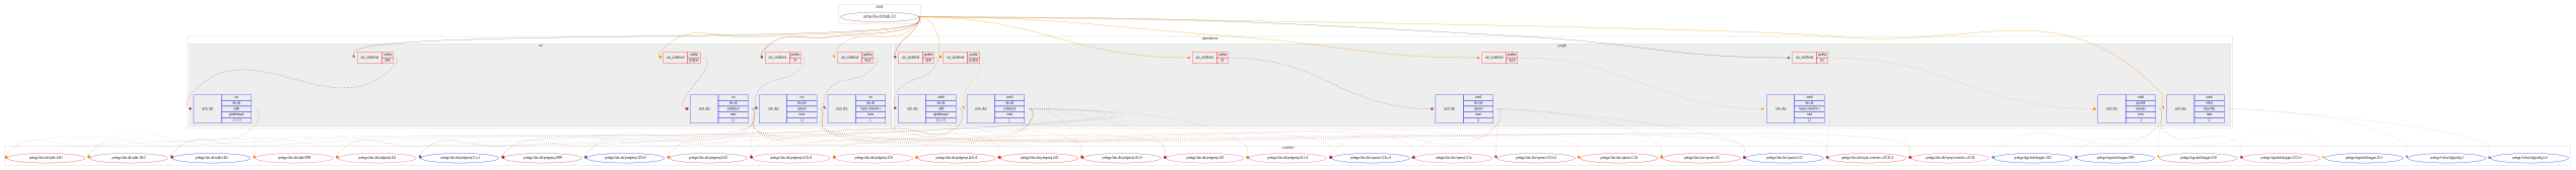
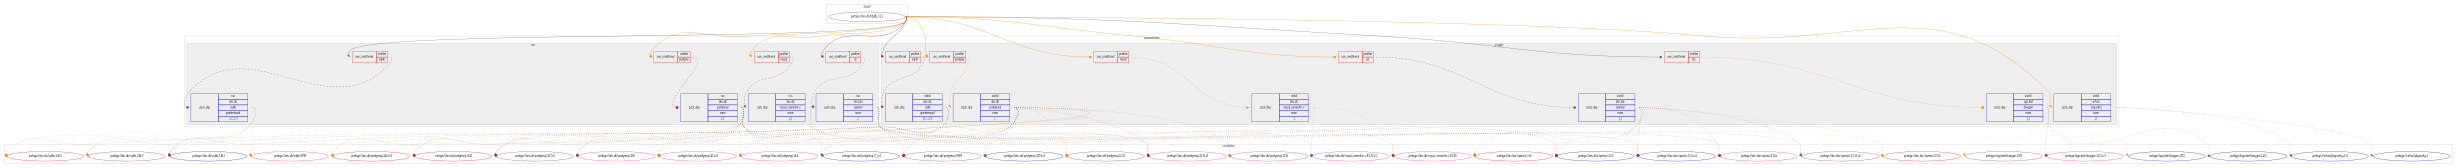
  digraph {
    compound=true
    concentrate=true
    fontname="Comic Neue"
    fontsize=10
    newrank=true
    rankdir=TB
    ranksep=1.5
    node [color=blue fontname="Comic Neue" fontsize=10]
    edge [arrowhead=dot color=darkorange fontname="Comic Neue" headport=w style=dotted tailport=e weight=100]
    n1 [color=brown label="portage://dev-db/libzdb-3.2.3" width=4]
    n2 [label=<<TABLE BORDER="0" CELLBORDER="1" CELLSPACING="0" CELLPADDING="4" WIDTH="220"><TR><TD ROWSPAN="6" CELLPADDING="30">pack_dep</TD></TR><TR><TD WIDTH="110">install</TD></TR><TR><TD>app-text</TD></TR><TR><TD>doxygen</TD></TR><TR><TD>none</TD></TR><TR><TD>[,,]</TD></TR></TABLE>> shape=none]
    n3 [color=red label=<<TABLE BORDER="0" CELLBORDER="1" CELLSPACING="0" CELLPADDING="4"><TR><TD ROWSPAN="3" CELLPADDING="10">use_conditional</TD></TR><TR><TD>positive</TD></TR><TR><TD>doc</TD></TR></TABLE>> shape=none]
    n4 [label=<<TABLE BORDER="0" CELLBORDER="1" CELLSPACING="0" CELLPADDING="4" WIDTH="220"><TR><TD ROWSPAN="6" CELLPADDING="30">pack_dep</TD></TR><TR><TD WIDTH="110">install</TD></TR><TR><TD>dev-db</TD></TR><TR><TD>mysql-connector-c</TD></TR><TR><TD>none</TD></TR><TR><TD>[,,]</TD></TR></TABLE>> shape=none]
    n5 [color=red label=<<TABLE BORDER="0" CELLBORDER="1" CELLSPACING="0" CELLPADDING="4"><TR><TD ROWSPAN="3" CELLPADDING="10">use_conditional</TD></TR><TR><TD>positive</TD></TR><TR><TD>mysql</TD></TR></TABLE>> shape=none]
    n6 [label=<<TABLE BORDER="0" CELLBORDER="1" CELLSPACING="0" CELLPADDING="4" WIDTH="220"><TR><TD ROWSPAN="6" CELLPADDING="30">pack_dep</TD></TR><TR><TD WIDTH="110">install</TD></TR><TR><TD>dev-db</TD></TR><TR><TD>postgresql</TD></TR><TR><TD>none</TD></TR><TR><TD>[,,]</TD></TR></TABLE>> shape=none]
    n7 [color=red label=<<TABLE BORDER="0" CELLBORDER="1" CELLSPACING="0" CELLPADDING="4"><TR><TD ROWSPAN="3" CELLPADDING="10">use_conditional</TD></TR><TR><TD>positive</TD></TR><TR><TD>postgres</TD></TR></TABLE>> shape=none]
    n8 [label=<<TABLE BORDER="0" CELLBORDER="1" CELLSPACING="0" CELLPADDING="4" WIDTH="220"><TR><TD ROWSPAN="6" CELLPADDING="30">pack_dep</TD></TR><TR><TD WIDTH="110">install</TD></TR><TR><TD>dev-db</TD></TR><TR><TD>sqlite</TD></TR><TR><TD>greaterequal</TD></TR><TR><TD>[3.7,,,3.7]</TD></TR></TABLE>> shape=none]
    n9 [color=red label=<<TABLE BORDER="0" CELLBORDER="1" CELLSPACING="0" CELLPADDING="4"><TR><TD ROWSPAN="3" CELLPADDING="10">use_conditional</TD></TR><TR><TD>positive</TD></TR><TR><TD>sqlite</TD></TR></TABLE>> shape=none]
    n10 [label=<<TABLE BORDER="0" CELLBORDER="1" CELLSPACING="0" CELLPADDING="4" WIDTH="220"><TR><TD ROWSPAN="6" CELLPADDING="30">pack_dep</TD></TR><TR><TD WIDTH="110">install</TD></TR><TR><TD>dev-libs</TD></TR><TR><TD>openssl</TD></TR><TR><TD>none</TD></TR><TR><TD>[,,]</TD></TR></TABLE>> shape=none]
    n11 [color=red label=<<TABLE BORDER="0" CELLBORDER="1" CELLSPACING="0" CELLPADDING="4"><TR><TD ROWSPAN="3" CELLPADDING="10">use_conditional</TD></TR><TR><TD>positive</TD></TR><TR><TD>ssl</TD></TR></TABLE>> shape=none]
    n12 [label=<<TABLE BORDER="0" CELLBORDER="1" CELLSPACING="0" CELLPADDING="4" WIDTH="220"><TR><TD ROWSPAN="6" CELLPADDING="30">pack_dep</TD></TR><TR><TD WIDTH="110">install</TD></TR><TR><TD>virtual</TD></TR><TR><TD>pkgconfig</TD></TR><TR><TD>none</TD></TR><TR><TD>[,,]</TD></TR></TABLE>> shape=none]
    n13 [label=<<TABLE BORDER="0" CELLBORDER="1" CELLSPACING="0" CELLPADDING="4" WIDTH="220"><TR><TD ROWSPAN="6" CELLPADDING="30">pack_dep</TD></TR><TR><TD WIDTH="110">run</TD></TR><TR><TD>dev-db</TD></TR><TR><TD>mysql-connector-c</TD></TR><TR><TD>none</TD></TR><TR><TD>[,,]</TD></TR></TABLE>> shape=none]
    n14 [color=red label=<<TABLE BORDER="0" CELLBORDER="1" CELLSPACING="0" CELLPADDING="4"><TR><TD ROWSPAN="3" CELLPADDING="10">use_conditional</TD></TR><TR><TD>positive</TD></TR><TR><TD>mysql</TD></TR></TABLE>> shape=none]
    n15 [label=<<TABLE BORDER="0" CELLBORDER="1" CELLSPACING="0" CELLPADDING="4" WIDTH="220"><TR><TD ROWSPAN="6" CELLPADDING="30">pack_dep</TD></TR><TR><TD WIDTH="110">run</TD></TR><TR><TD>dev-db</TD></TR><TR><TD>postgresql</TD></TR><TR><TD>none</TD></TR><TR><TD>[,,]</TD></TR></TABLE>> shape=none]
    n16 [color=red label=<<TABLE BORDER="0" CELLBORDER="1" CELLSPACING="0" CELLPADDING="4"><TR><TD ROWSPAN="3" CELLPADDING="10">use_conditional</TD></TR><TR><TD>positive</TD></TR><TR><TD>postgres</TD></TR></TABLE>> shape=none]
    n17 [label=<<TABLE BORDER="0" CELLBORDER="1" CELLSPACING="0" CELLPADDING="4" WIDTH="220"><TR><TD ROWSPAN="6" CELLPADDING="30">pack_dep</TD></TR><TR><TD WIDTH="110">run</TD></TR><TR><TD>dev-db</TD></TR><TR><TD>sqlite</TD></TR><TR><TD>greaterequal</TD></TR><TR><TD>[3.7,,,3.7]</TD></TR></TABLE>> shape=none]
    n18 [color=red label=<<TABLE BORDER="0" CELLBORDER="1" CELLSPACING="0" CELLPADDING="4"><TR><TD ROWSPAN="3" CELLPADDING="10">use_conditional</TD></TR><TR><TD>positive</TD></TR><TR><TD>sqlite</TD></TR></TABLE>> shape=none]
    n19 [label=<<TABLE BORDER="0" CELLBORDER="1" CELLSPACING="0" CELLPADDING="4" WIDTH="220"><TR><TD ROWSPAN="6" CELLPADDING="30">pack_dep</TD></TR><TR><TD WIDTH="110">run</TD></TR><TR><TD>dev-libs</TD></TR><TR><TD>openssl</TD></TR><TR><TD>none</TD></TR><TR><TD>[,,]</TD></TR></TABLE>> shape=none]
    n20 [color=red label=<<TABLE BORDER="0" CELLBORDER="1" CELLSPACING="0" CELLPADDING="4"><TR><TD ROWSPAN="3" CELLPADDING="10">use_conditional</TD></TR><TR><TD>positive</TD></TR><TR><TD>ssl</TD></TR></TABLE>> shape=none]
-   n21 [label="portage://app-text/doxygen-9999" width=4]
    n22 [label="portage://app-text/doxygen-1.12.0" width=4]
    n23 [label="portage://app-text/doxygen-1.11.0" width=4]
    n24 [color=deeppink label="portage://app-text/doxygen-1.10.0-r1" width=4]
    n25 [color=brown label="portage://app-text/doxygen-1.9.8" width=4]
    n26 [color=deeppink label="portage://dev-db/mysql-connector-c-8.0.36" width=4]
-   n27 [color=red label="portage://dev-db/mysql-connector-c-8.0.32-r1" width=4]
+   n27 [color=deeppink label="portage://dev-db/mysql-connector-c-8.0.32-r1" width=4]
    n28 [color=brown label="portage://dev-db/postgresql-9999" width=4]
    n29 [label="portage://dev-db/postgresql-17_rc1" width=4]
    n30 [color=deeppink label="portage://dev-db/postgresql-16.4" width=4]
    n31 [color=deeppink label="portage://dev-db/postgresql-16.3-r2" width=4]
    n32 [color=deeppink label="portage://dev-db/postgresql-15.8" width=4]
    n33 [color=brown label="portage://dev-db/postgresql-15.7-r2" width=4]
    n34 [color=red label="portage://dev-db/postgresql-14.13" width=4]
    n35 [color=red label="portage://dev-db/postgresql-14.12-r2" width=4]
    n36 [color=deeppink label="portage://dev-db/postgresql-13.16" width=4]
    n37 [color=deeppink label="portage://dev-db/postgresql-13.15-r2" width=4]
    n38 [color=brown label="portage://dev-db/postgresql-12.20" width=4]
    n39 [label="portage://dev-db/postgresql-12.19-r2" width=4]
    n40 [color=deeppink label="portage://dev-db/sqlite-9999" width=4]
    n41 [label="portage://dev-db/sqlite-3.46.1" width=4]
    n42 [color=brown label="portage://dev-db/sqlite-3.46.0" width=4]
    n43 [color=red label="portage://dev-db/sqlite-3.45.3" width=4]
    n44 [label="portage://dev-libs/openssl-3.2.2" width=4]
    n45 [color=red label="portage://dev-libs/openssl-3.1.6" width=4]
    n46 [color=red label="portage://dev-libs/openssl-3.0.14" width=4]
    n47 [color=brown label="portage://dev-libs/openssl-3.0.13-r2" width=4]
    n48 [color=deeppink label="portage://dev-libs/openssl-1.1.1w" width=4]
    n49 [label="portage://dev-libs/openssl-1.0.2u-r1" width=4]
    n50 [label="portage://virtual/pkgconfig-3" width=4]
    n51 [label="portage://virtual/pkgconfig-2-r1" width=4]
    subgraph cluster_1 {
      color=gray
      label=<<i>ebuild</i>>
      n1
    }
    subgraph cluster_2 {
      color=gray
      label=<<i>dependencies</i>>
      subgraph cluster_3 {
        color=gray
        fillcolor="#eeeeee"
        label=<<i>compile</i>>
        style=filled
        subgraph sub_4 {
          color=gray
          fillcolor="#eeeeee"
          label=<<i>compile</i>>
          style=filled
          n3
          subgraph sub_5 {
            color=gray
            fillcolor="#eeeeee"
            label=<<i>compile</i>>
            style=filled
            n2
          }
        }
        subgraph sub_6 {
          color=gray
          fillcolor="#eeeeee"
          label=<<i>compile</i>>
          style=filled
          n5
          subgraph sub_7 {
            color=gray
            fillcolor="#eeeeee"
            label=<<i>compile</i>>
            style=filled
            n4
          }
        }
        subgraph sub_8 {
          color=gray
          fillcolor="#eeeeee"
          label=<<i>compile</i>>
          style=filled
          n7
          subgraph sub_9 {
            color=gray
            fillcolor="#eeeeee"
            label=<<i>compile</i>>
            style=filled
            n6
          }
        }
        subgraph sub_10 {
          color=gray
          fillcolor="#eeeeee"
          label=<<i>compile</i>>
          style=filled
          n9
          subgraph sub_11 {
            color=gray
            fillcolor="#eeeeee"
            label=<<i>compile</i>>
            style=filled
            n8
          }
        }
        subgraph sub_12 {
          color=gray
          fillcolor="#eeeeee"
          label=<<i>compile</i>>
          style=filled
          n11
          subgraph sub_13 {
            color=gray
            fillcolor="#eeeeee"
            label=<<i>compile</i>>
            style=filled
            n10
          }
        }
        subgraph sub_14 {
          color=gray
          fillcolor="#eeeeee"
          label=<<i>compile</i>>
          style=filled
          n12
        }
      }
      subgraph cluster_15 {
        color=gray
        fillcolor="#eeeeee"
        label=<<i>compile and run</i>>
        style=filled
      }
      subgraph cluster_16 {
        color=gray
        fillcolor="#eeeeee"
        label=<<i>run</i>>
        style=filled
        subgraph sub_17 {
          color=gray
          fillcolor="#eeeeee"
          label=<<i>run</i>>
          style=filled
          n14
          subgraph sub_18 {
            color=gray
            fillcolor="#eeeeee"
            label=<<i>run</i>>
            style=filled
            n13
          }
        }
        subgraph sub_19 {
          color=gray
          fillcolor="#eeeeee"
          label=<<i>run</i>>
          style=filled
          n16
          subgraph sub_20 {
            color=gray
            fillcolor="#eeeeee"
            label=<<i>run</i>>
            style=filled
            n15
          }
        }
        subgraph sub_21 {
          color=gray
          fillcolor="#eeeeee"
          label=<<i>run</i>>
          style=filled
          n18
          subgraph sub_22 {
            color=gray
            fillcolor="#eeeeee"
            label=<<i>run</i>>
            style=filled
            n17
          }
        }
        subgraph sub_23 {
          color=gray
          fillcolor="#eeeeee"
          label=<<i>run</i>>
          style=filled
          n20
          subgraph sub_24 {
            color=gray
            fillcolor="#eeeeee"
            label=<<i>run</i>>
            style=filled
            n19
          }
        }
      }
    }
    subgraph cluster_25 {
      color=gray
      label=<<i>candidates</i>>
      rank=same
      subgraph sub_26 {
        color=black
        label=<<i>candidates</i>>
        nodesep=1
        rank=same
-       n21
        n22
        n23
        n24
        n25
      }
      subgraph sub_27 {
        color=black
        label=<<i>candidates</i>>
        nodesep=1
        rank=same
        n26
        n27
      }
      subgraph sub_28 {
        color=black
        label=<<i>candidates</i>>
        nodesep=1
        rank=same
        n28
        n29
        n30
        n31
        n32
        n33
        n34
        n35
        n36
        n37
        n38
        n39
      }
      subgraph sub_29 {
        color=black
        label=<<i>candidates</i>>
        nodesep=1
        rank=same
        n40
        n41
        n42
        n43
      }
      subgraph sub_30 {
        color=black
        label=<<i>candidates</i>>
        nodesep=1
        rank=same
        n44
        n45
        n46
        n47
        n48
        n49
      }
      subgraph sub_31 {
        color=black
        label=<<i>candidates</i>>
        nodesep=1
        rank=same
        n50
        n51
      }
      subgraph sub_32 {
        color=black
        label=<<i>candidates</i>>
        nodesep=1
        rank=same
        n26
        n27
      }
      subgraph sub_33 {
        color=black
        label=<<i>candidates</i>>
        nodesep=1
        rank=same
        n28
        n29
        n30
        n31
        n32
        n33
        n34
        n35
        n36
        n37
        n38
        n39
      }
      subgraph sub_34 {
        color=black
        label=<<i>candidates</i>>
        nodesep=1
        rank=same
        n40
        n41
        n42
        n43
      }
      subgraph sub_35 {
        color=black
        label=<<i>candidates</i>>
        nodesep=1
        rank=same
        n44
        n45
        n46
        n47
        n48
        n49
      }
    }
    n1 -> n3 [color=gray40 style=solid weight=20]
    n1 -> n5 [style=solid weight=20]
    n1 -> n7 [arrowhead=box style=solid weight=20]
    n1 -> n9 [color=brown style=solid weight=20]
    n1 -> n11 [style=solid weight=20]
    n1 -> n12 [arrowhead=normal style=solid weight=20]
    n1 -> n14 [arrowhead=normal style=solid weight=20]
    n1 -> n16 [arrowhead=box style=solid weight=20]
    n1 -> n18 [arrowhead=normal color=gray40 style=solid weight=20]
    n1 -> n20 [color=brown style=solid weight=20]
-   n2 -> n21 [arrowhead=box color=gray40]
    n2 -> n22 [color=gray40]
    n2 -> n23 [arrowhead=normal]
    n2 -> n24 [arrowhead=box color=brown]
    n2 -> n25 [arrowhead=normal]
    n3 -> n2 [arrowhead=box style=dashed weight=20]
    n4 -> n26 [arrowhead=box]
    n4 -> n27 [color=gray40]
    n5 -> n4 [arrowhead=normal style=dashed weight=20]
    n6 -> n28 [arrowhead=box color=brown]
    n6 -> n29 [arrowhead=box color=gray40]
    n6 -> n30 [color=gray40]
    n6 -> n31 [arrowhead=box color=gray40]
    n6 -> n32 [arrowhead=box color=gray40]
    n6 -> n33 [arrowhead=normal color=brown]
    n6 -> n34
    n6 -> n35
    n6 -> n36 [arrowhead=box color=gray40]
    n6 -> n37 [arrowhead=normal color=brown]
    n6 -> n38 [color=gray40]
    n6 -> n39 [color=gray40]
    n7 -> n6 [arrowhead=normal style=dashed weight=20]
    n8 -> n40
    n8 -> n41 [arrowhead=normal color=brown]
    n8 -> n42 [arrowhead=normal color=gray40]
    n8 -> n43 [color=gray40]
    n9 -> n8 [color=brown style=dashed weight=20]
    n10 -> n44 [arrowhead=box color=brown]
    n10 -> n45 [arrowhead=normal color=gray40]
    n10 -> n46
    n10 -> n47 [arrowhead=normal color=brown]
    n10 -> n48 [arrowhead=box color=gray40]
    n10 -> n49 [arrowhead=box color=brown]
    n11 -> n10 [color=brown style=dashed weight=20]
    n12 -> n50 [arrowhead=normal color=gray40]
    n12 -> n51 [color=gray40]
    n13 -> n26 [arrowhead=box color=brown]
    n13 -> n27 [arrowhead=box color=gray40]
    n14 -> n13 [arrowhead=normal color=brown style=dashed weight=20]
    n15 -> n28 [arrowhead=box color=brown]
    n15 -> n29 [arrowhead=normal color=gray40]
    n15 -> n30 [arrowhead=normal]
    n15 -> n31
    n15 -> n32 [color=brown]
    n15 -> n33 [arrowhead=box color=brown]
    n15 -> n34 [arrowhead=box color=brown]
    n15 -> n35 [arrowhead=box]
    n15 -> n36
    n15 -> n37 [arrowhead=box color=brown]
    n15 -> n38 [arrowhead=box]
    n15 -> n39 [arrowhead=box color=gray40]
    n16 -> n15 [arrowhead=box color=brown style=dashed weight=20]
    n17 -> n40 [arrowhead=normal]
    n17 -> n41 [arrowhead=box color=brown]
    n17 -> n42
    n17 -> n43 [arrowhead=box]
    n18 -> n17 [color=brown style=dashed weight=20]
    n19 -> n44 [color=brown]
    n19 -> n45
    n19 -> n46 [arrowhead=normal]
    n19 -> n47 [arrowhead=normal color=gray40]
    n19 -> n48 [color=brown]
    n19 -> n49 [color=brown]
    n20 -> n19 [arrowhead=box color=gray40 style=dashed weight=20]
  }
